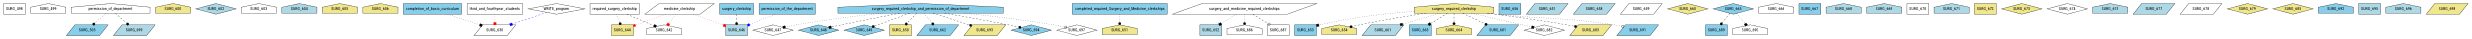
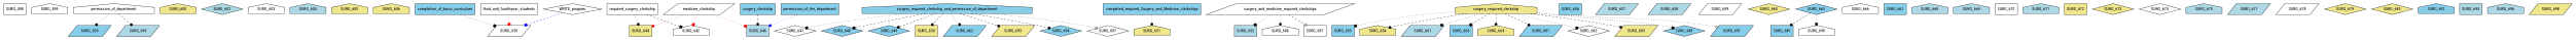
  digraph {
    fontname="Roboto Condensed"
    node [fillcolor=white fontname="Roboto Condensed" shape=house style=filled]
    edge [arrowhead=dot color=black fontname="Roboto Condensed" style=dotted]
    SURG_498 [shape=box]
    SURG_499
    SURG_505 [fillcolor=skyblue shape=parallelogram]
    permission_of_department
    SURG_699 [fillcolor=lightblue shape=parallelogram]
    SURG_600 [fillcolor=khaki]
    SURG_602 [fillcolor=lightblue shape=diamond]
    SURG_603
    SURG_604 [fillcolor=lightblue]
    SURG_605 [fillcolor=khaki]
    SURG_606 [fillcolor=khaki]
    completion_of_basic_curriculum [fillcolor=skyblue shape=box]
    SURG_630 [shape=parallelogram]
    third_and_fourthyear_students [shape=box]
    WRITE_program [shape=diamond]
    required_surgery_clerkship [shape=box]
    SURG_642
    SURG_644 [fillcolor=khaki shape=box]
    medicine_clerkship [shape=parallelogram]
    SURG_646 [fillcolor=lightblue shape=box]
    surgery_clerkship [fillcolor=skyblue shape=box]
    permission_of_the_department [fillcolor=skyblue shape=box]
    surgery_required_clerkship_and_permission_of_department [fillcolor=skyblue]
    SURG_647 [shape=diamond]
    SURG_648 [fillcolor=skyblue shape=diamond]
    SURG_649 [fillcolor=skyblue shape=diamond]
    SURG_650 [fillcolor=khaki shape=box]
    SURG_662 [fillcolor=skyblue shape=parallelogram]
    SURG_693 [fillcolor=khaki shape=parallelogram]
    SURG_694 [fillcolor=skyblue shape=diamond]
    SURG_697 [shape=diamond]
    completed_required_Surgery_and_Medicine_clerkships [fillcolor=skyblue shape=box]
    SURG_651 [fillcolor=khaki]
    surgery_and_medicine_required_clerkships [shape=parallelogram]
    SURG_652 [fillcolor=lightblue shape=box]
    SURG_686
    SURG_687 [shape=box]
    surgery_required_clerkship [fillcolor=khaki]
    SURG_653 [fillcolor=skyblue shape=box]
    SURG_654 [fillcolor=khaki]
    SURG_661 [fillcolor=lightblue shape=parallelogram]
    SURG_663 [fillcolor=skyblue shape=box]
    SURG_664 [fillcolor=khaki]
    SURG_681 [fillcolor=skyblue shape=parallelogram]
    SURG_682 [shape=diamond]
    SURG_683 [fillcolor=khaki shape=parallelogram]
+   SURG_688 [fillcolor=skyblue shape=diamond]
    SURG_691 [fillcolor=skyblue shape=parallelogram]
    SURG_656 [fillcolor=skyblue shape=box]
    SURG_657 [fillcolor=lightblue shape=parallelogram]
    SURG_658 [fillcolor=lightblue shape=parallelogram]
    SURG_659 [shape=parallelogram]
    SURG_660 [fillcolor=khaki shape=diamond]
    SURG_665 [fillcolor=skyblue shape=diamond]
    SURG_689 [fillcolor=skyblue shape=box]
    SURG_690
    SURG_666
    SURG_667 [fillcolor=skyblue shape=box]
    SURG_668 [fillcolor=lightblue]
    SURG_669 [fillcolor=lightblue]
    SURG_670 [shape=box]
    SURG_671 [fillcolor=lightblue]
    SURG_672 [fillcolor=khaki shape=box]
    SURG_673 [fillcolor=khaki shape=diamond]
    SURG_674 [shape=diamond]
    SURG_675 [fillcolor=lightblue]
    SURG_677 [fillcolor=lightblue shape=parallelogram]
    SURG_678 [shape=parallelogram]
    SURG_679 [fillcolor=khaki shape=diamond]
    SURG_685 [fillcolor=khaki shape=diamond]
    SURG_692 [fillcolor=skyblue]
    SURG_695 [fillcolor=lightblue shape=box]
    SURG_696 [fillcolor=lightblue]
    SURG_698 [fillcolor=khaki shape=parallelogram]
    permission_of_department -> SURG_505
    permission_of_department -> SURG_699 [style=dashed]
    completion_of_basic_curriculum -> SURG_630 [arrowhead=box]
    third_and_fourthyear_students -> SURG_630 [arrowhead=box color=red]
    WRITE_program -> SURG_630 [arrowhead=box color=blue style=dashed]
    required_surgery_clerkship -> SURG_642 [arrowhead=box style=dashed]
    required_surgery_clerkship -> SURG_644
    medicine_clerkship -> SURG_642 [arrowhead=box color=red]
    medicine_clerkship -> SURG_644 [color=red]
    medicine_clerkship -> SURG_646 [arrowhead=box color=red]
    surgery_clerkship -> SURG_646 [style=dashed]
    permission_of_the_department -> SURG_646 [color=blue]
    surgery_required_clerkship_and_permission_of_department -> SURG_647 [arrowhead=box]
    surgery_required_clerkship_and_permission_of_department -> SURG_648 [arrowhead=box style=dashed]
    surgery_required_clerkship_and_permission_of_department -> SURG_649 [style=dashed]
    surgery_required_clerkship_and_permission_of_department -> SURG_650 [style=dashed]
    surgery_required_clerkship_and_permission_of_department -> SURG_662
    surgery_required_clerkship_and_permission_of_department -> SURG_693 [style=dashed]
    surgery_required_clerkship_and_permission_of_department -> SURG_694 [style=dashed]
    surgery_required_clerkship_and_permission_of_department -> SURG_697 [arrowhead=odot]
    completed_required_Surgery_and_Medicine_clerkships -> SURG_651
    surgery_and_medicine_required_clerkships -> SURG_652 [arrowhead=box]
    surgery_and_medicine_required_clerkships -> SURG_686
    surgery_and_medicine_required_clerkships -> SURG_687 [arrowhead=odot style=dashed]
    surgery_required_clerkship -> SURG_653 [arrowhead=box]
    surgery_required_clerkship -> SURG_654 [style=dashed]
    surgery_required_clerkship -> SURG_661 [arrowhead=box]
    surgery_required_clerkship -> SURG_663 [arrowhead=box style=dashed]
    surgery_required_clerkship -> SURG_664 [style=dashed]
    surgery_required_clerkship -> SURG_681 [style=dashed]
    surgery_required_clerkship -> SURG_682 [arrowhead=box]
    surgery_required_clerkship -> SURG_683 [style=dashed]
+   surgery_required_clerkship -> SURG_688 [arrowhead=box]
    surgery_required_clerkship -> SURG_691 [arrowhead=odot]
    SURG_665 -> SURG_689 [style=dashed]
    SURG_665 -> SURG_690 [arrowhead=box]
  }
